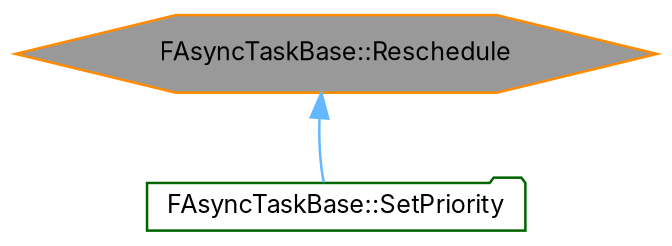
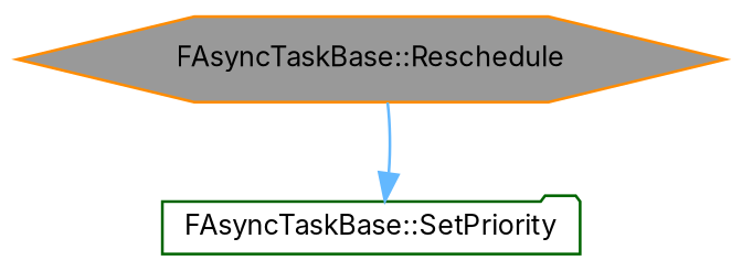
  digraph {
    rankdir=TB
    fontname=Inter
    node [fontname=Inter fontsize=10 style=filled]
    n1 [color=darkorange fillcolor=grey60 fontcolor=black height=0.2 label="FAsyncTaskBase::Reschedule" shape=hexagon width=0.4]
    n2 [color=darkgreen fillcolor=white height=0.2 label="FAsyncTaskBase::SetPriority" shape=folder width=0.4]
-   n1 -> n2 [color=steelblue1 dir=back fontname=Inter fontsize=10 labelfontname=Helvetica labelfontsize=10 style=solid]
+   n2 -> n1 [color=steelblue1 dir=back fontname=Inter fontsize=10 labelfontname=Helvetica labelfontsize=10 style=solid]
  }
